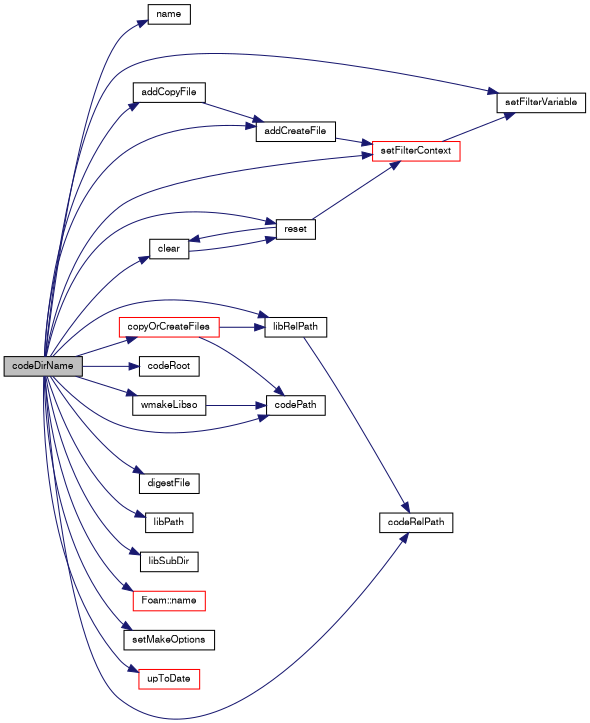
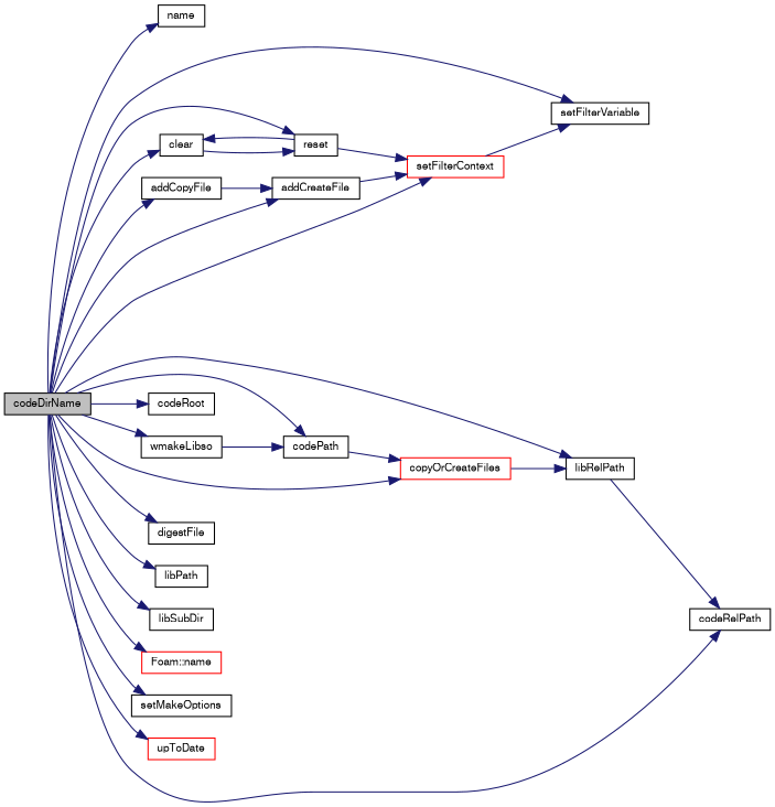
  digraph {
    rankdir=LR
    node [color=black fontname=FreeSans fontsize=10 shape=record]
    edge [color=midnightblue fontname=FreeSans fontsize=10 labelfontname=FreeSans labelfontsize=10 style=solid]
    n1 [fillcolor=grey75 fontcolor=black height=0.2 label=codeDirName style=filled width=0.4]
    n2 [height=0.2 label=name width=0.4]
    n3 [height=0.2 label=addCopyFile width=0.4]
    n4 [height=0.2 label=addCreateFile width=0.4]
    n5 [color=red height=0.2 label=setFilterContext width=0.4]
    n6 [height=0.2 label=setFilterVariable width=0.4]
    n7 [height=0.2 label=clear width=0.4]
    n8 [height=0.2 label=reset width=0.4]
    n9 [height=0.2 label=codePath width=0.4]
    n10 [height=0.2 label=codeRelPath width=0.4]
    n11 [height=0.2 label=codeRoot width=0.4]
    n12 [color=red height=0.2 label=copyOrCreateFiles width=0.4]
    n13 [height=0.2 label=libRelPath width=0.4]
    n14 [height=0.2 label=digestFile width=0.4]
    n15 [height=0.2 label=libPath width=0.4]
    n16 [height=0.2 label=libSubDir width=0.4]
    n17 [color=red height=0.2 label="Foam::name" width=0.4]
    n18 [height=0.2 label=setMakeOptions width=0.4]
    n19 [color=red height=0.2 label=upToDate width=0.4]
    n20 [height=0.2 label=wmakeLibso width=0.4]
    n1 -> n2
    n1 -> n3
    n1 -> n4
    n1 -> n5
    n1 -> n6
    n1 -> n7
    n1 -> n8
    n1 -> n9
    n1 -> n10
    n1 -> n11
    n1 -> n12
    n1 -> n13
    n1 -> n14
    n1 -> n15
    n1 -> n16
    n1 -> n17
    n1 -> n18
    n1 -> n19
    n1 -> n20
    n3 -> n4
    n4 -> n5
    n5 -> n6
    n7 -> n8
    n8 -> n5
    n8 -> n7
-   n12 -> n9
+   n9 -> n12
    n12 -> n13
    n13 -> n10
    n20 -> n9
  }
